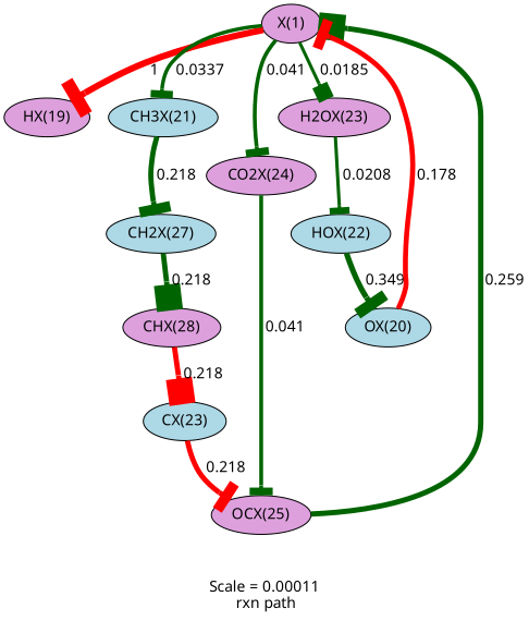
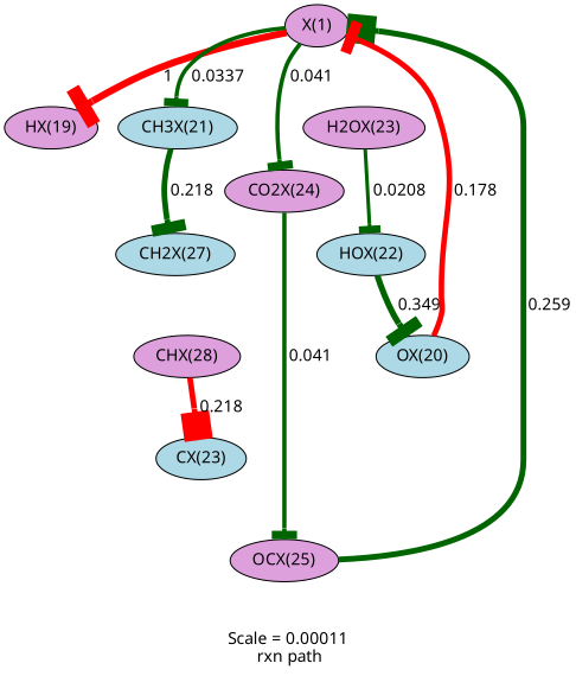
  digraph {
    fontname="Noto Sans"
    label="Scale = 0.00011\l rxn path"
    node [fillcolor=plum fontname="Noto Sans" style=filled]
    edge [arrowhead=tee arrowsize=2.43 color=darkgreen fontname="Noto Sans" penwidth=4.85]
    n1 [label="X(1)"]
    n2 [label="HX(19)"]
    n3 [fillcolor=lightblue label="CH3X(21)"]
    n4 [label="H2OX(23)"]
    n5 [label="CO2X(24)"]
    n6 [fillcolor=lightblue label="CH2X(27)"]
    n7 [fillcolor=lightblue label="HOX(22)"]
    n8 [label="OCX(25)"]
    n9 [fillcolor=lightblue label="OX(20)"]
    n10 [label="CHX(28)"]
    n11 [fillcolor=lightblue label="CX(23)"]
    n1 -> n2 [arrowsize=3 color=red label=" 1" penwidth=6]
    n1 -> n3 [arrowsize=1.72 label=" 0.0337" penwidth=3.44]
-   n1 -> n4 [arrowhead=box arrowsize=1.49 label=" 0.0185" penwidth=2.99]
    n1 -> n5 [arrowsize=1.79 label=" 0.041" penwidth=3.59]
    n3 -> n6 [label=" 0.218"]
    n4 -> n7 [arrowsize=1.54 label=" 0.0208" penwidth=3.08]
    n5 -> n8 [arrowsize=1.79 label=" 0.041" penwidth=3.59]
-   n6 -> n10 [arrowhead=box label=" 0.218"]
    n7 -> n9 [arrowsize=2.6 label=" 0.349" penwidth=5.2]
    n8 -> n1 [arrowhead=box arrowsize=2.49 label=" 0.259" penwidth=4.98]
    n9 -> n1 [arrowsize=2.35 color=red label=" 0.178" penwidth=4.69]
    n10 -> n11 [arrowhead=box color=red label=" 0.218"]
-   n11 -> n8 [color=red label=" 0.218"]
  }
